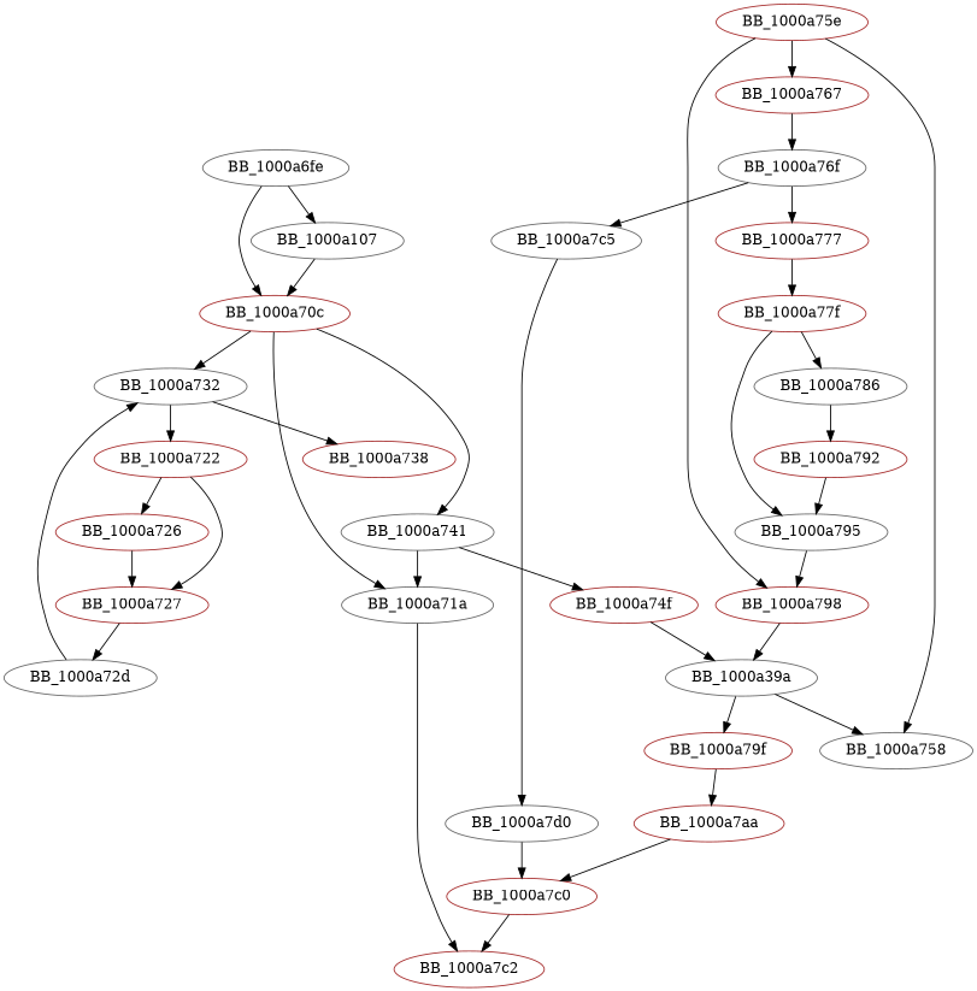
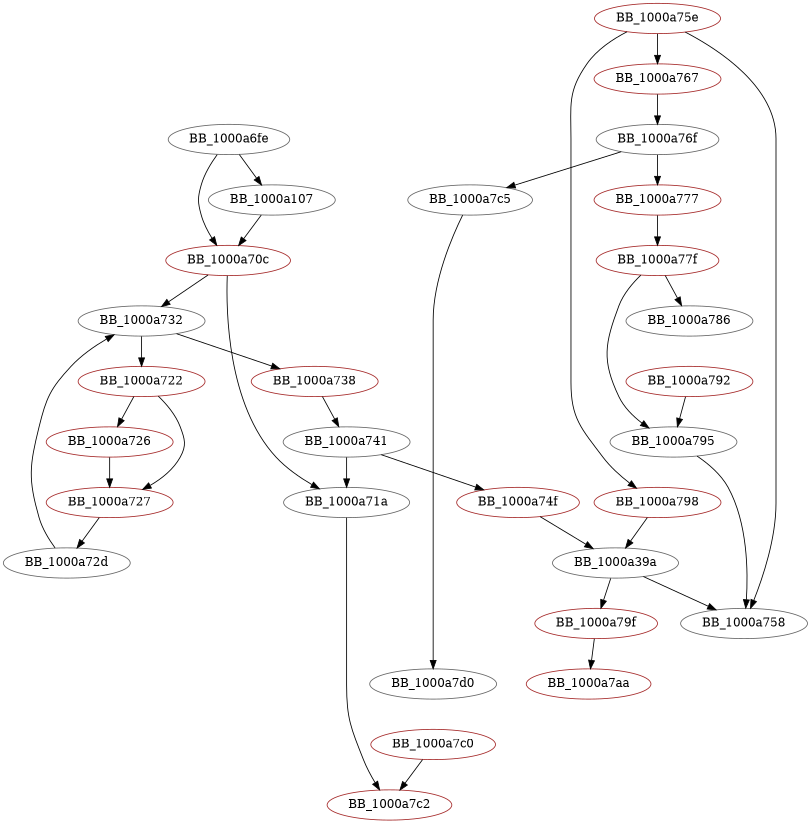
  digraph {
    node [color=brown]
    BB_1000a6fe [color=gray40]
    n2 [color=gray40 label=BB_1000a107]
    BB_1000a70c
    BB_1000a71a [color=gray40]
    BB_1000a732 [color=gray40]
    BB_1000a7c2
    BB_1000a722
    BB_1000a738
    BB_1000a726
    BB_1000a727
    BB_1000a741 [color=gray40]
    BB_1000a72d [color=gray40]
    BB_1000a74f
    n14 [color=gray40 label=BB_1000a39a]
    BB_1000a758 [color=gray40]
    BB_1000a79f
    BB_1000a7aa
    BB_1000a75e
    BB_1000a767
    BB_1000a798
    BB_1000a76f [color=gray40]
    BB_1000a777
    BB_1000a7c5 [color=gray40]
    BB_1000a77f
    BB_1000a7d0 [color=gray40]
    BB_1000a786 [color=gray40]
    BB_1000a795 [color=gray40]
    BB_1000a7c0
    BB_1000a792
    BB_1000a6fe -> n2
    BB_1000a6fe -> BB_1000a70c
    n2 -> BB_1000a70c
    BB_1000a70c -> BB_1000a71a
    BB_1000a70c -> BB_1000a732
    BB_1000a71a -> BB_1000a7c2
    BB_1000a732 -> BB_1000a722
    BB_1000a732 -> BB_1000a738
    BB_1000a722 -> BB_1000a726
    BB_1000a722 -> BB_1000a727
-   BB_1000a70c -> BB_1000a741
+   BB_1000a738 -> BB_1000a741
    BB_1000a726 -> BB_1000a727
    BB_1000a727 -> BB_1000a72d
    BB_1000a741 -> BB_1000a71a
    BB_1000a741 -> BB_1000a74f
    BB_1000a72d -> BB_1000a732
    BB_1000a74f -> n14
    n14 -> BB_1000a758
    n14 -> BB_1000a79f
    BB_1000a79f -> BB_1000a7aa
-   BB_1000a7aa -> BB_1000a7c0
    BB_1000a75e -> BB_1000a758
    BB_1000a75e -> BB_1000a767
    BB_1000a75e -> BB_1000a798
    BB_1000a767 -> BB_1000a76f
    BB_1000a798 -> n14
    BB_1000a76f -> BB_1000a777
    BB_1000a76f -> BB_1000a7c5
    BB_1000a777 -> BB_1000a77f
    BB_1000a7c5 -> BB_1000a7d0
    BB_1000a77f -> BB_1000a786
    BB_1000a77f -> BB_1000a795
-   BB_1000a7d0 -> BB_1000a7c0
-   BB_1000a786 -> BB_1000a792
-   BB_1000a795 -> BB_1000a798
+   BB_1000a795 -> BB_1000a758
    BB_1000a7c0 -> BB_1000a7c2
    BB_1000a792 -> BB_1000a795
  }
